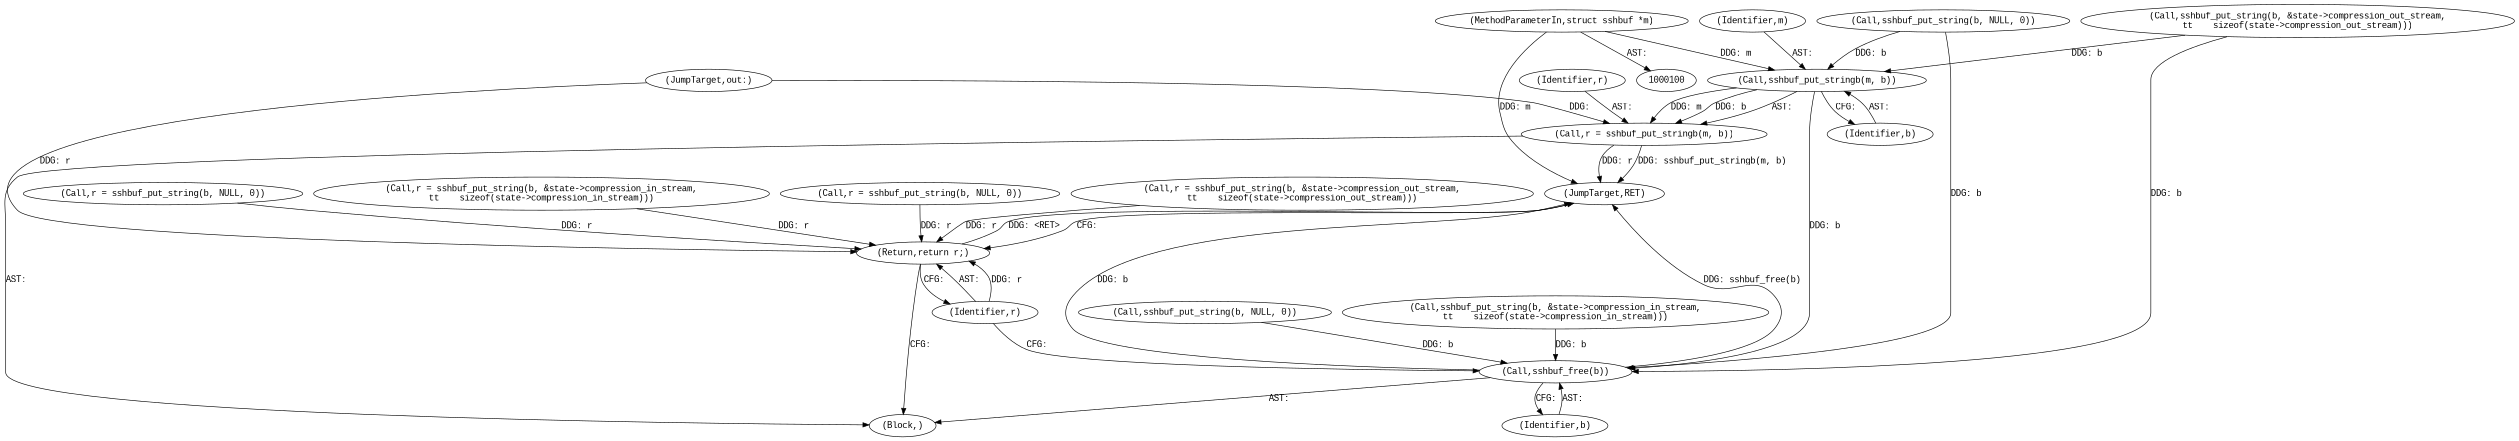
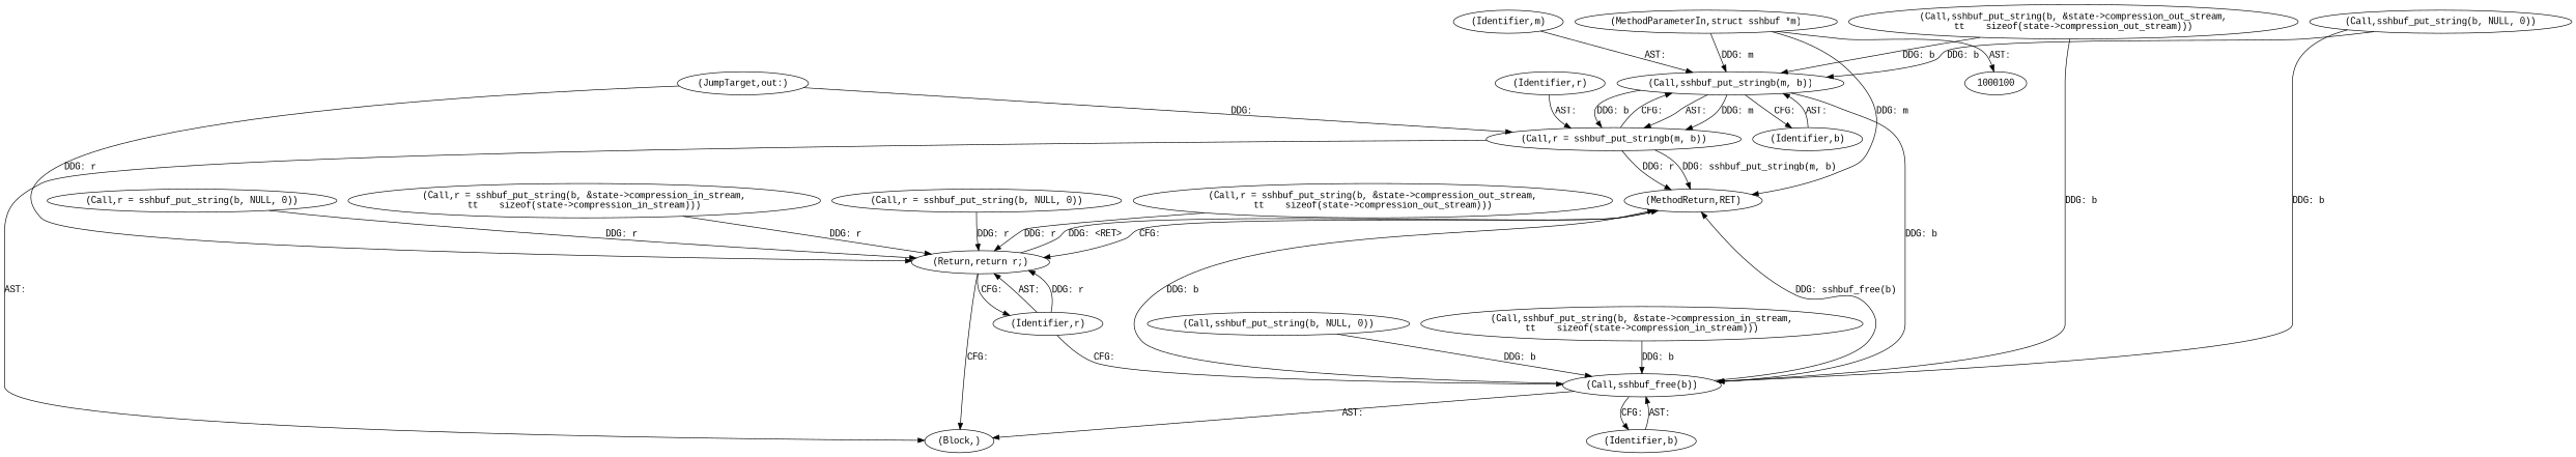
  digraph {
    fontname="Liberation Mono"
    node [fontname="Liberation Mono"]
    edge [fontname="Liberation Mono"]
    n1 [label="(MethodParameterIn,struct sshbuf *m)"]
    n2 [label="(Call,sshbuf_put_stringb(m, b))"]
-   n3 [label="(JumpTarget,RET)"]
+   n3 [label="(MethodReturn,RET)"]
    1000100
    n5 [label="(Call,r = sshbuf_put_stringb(m, b))"]
    n6 [label="(Call,sshbuf_free(b))"]
    n7 [label="(Identifier,b)"]
    n8 [label="(Return,return r;)"]
    n9 [label="(Block,)"]
    n10 [label="(Identifier,b)"]
    n11 [label="(Identifier,r)"]
    n12 [label="(Call,sshbuf_put_string(b, &state->compression_out_stream,\n\t\t    sizeof(state->compression_out_stream)))"]
    n13 [label="(Call,r = sshbuf_put_string(b, &state->compression_out_stream,\n\t\t    sizeof(state->compression_out_stream)))"]
    n14 [label="(Call,r = sshbuf_put_string(b, NULL, 0))"]
    n15 [label="(Call,sshbuf_put_string(b, NULL, 0))"]
    n16 [label="(Call,r = sshbuf_put_string(b, &state->compression_in_stream,\n\t\t    sizeof(state->compression_in_stream)))"]
    n17 [label="(Call,r = sshbuf_put_string(b, NULL, 0))"]
    n18 [label="(JumpTarget,out:)"]
    n19 [label="(Call,sshbuf_put_string(b, &state->compression_in_stream,\n\t\t    sizeof(state->compression_in_stream)))"]
    n20 [label="(Identifier,m)"]
    n21 [label="(Call,sshbuf_put_string(b, NULL, 0))"]
    n22 [label="(Identifier,r)"]
    n1 -> n2 [label="DDG: m"]
    n1 -> n3 [label="DDG: m"]
    n1 -> 1000100 [label="AST: "]
    n2 -> n5 [label="AST: "]
    n2 -> n5 [label="DDG: m"]
    n2 -> n5 [label="DDG: b"]
    n2 -> n6 [label="DDG: b"]
    n2 -> n7 [label="CFG: "]
    n3 -> n8 [label="CFG: "]
+   n5 -> n2 [label="CFG: "]
    n5 -> n3 [label="DDG: r"]
    n5 -> n3 [label="DDG: sshbuf_put_stringb(m, b)"]
    n5 -> n9 [label="AST: "]
    n6 -> n3 [label="DDG: sshbuf_free(b)"]
    n6 -> n3 [label="DDG: b"]
    n6 -> n9 [label="AST: "]
    n6 -> n10 [label="CFG: "]
    n7 -> n2 [label="AST: "]
    n8 -> n3 [label="DDG: <RET>"]
    n8 -> n9 [label="CFG: "]
    n8 -> n11 [label="CFG: "]
    n10 -> n6 [label="AST: "]
    n11 -> n6 [label="CFG: "]
    n11 -> n8 [label="AST: "]
    n11 -> n8 [label="DDG: r"]
    n12 -> n2 [label="DDG: b"]
    n12 -> n6 [label="DDG: b"]
    n13 -> n8 [label="DDG: r"]
    n14 -> n8 [label="DDG: r"]
    n15 -> n6 [label="DDG: b"]
    n16 -> n8 [label="DDG: r"]
    n17 -> n8 [label="DDG: r"]
    n18 -> n5 [label="DDG: "]
    n18 -> n8 [label="DDG: r"]
    n19 -> n6 [label="DDG: b"]
    n20 -> n2 [label="AST: "]
    n21 -> n2 [label="DDG: b"]
    n21 -> n6 [label="DDG: b"]
    n22 -> n5 [label="AST: "]
  }
